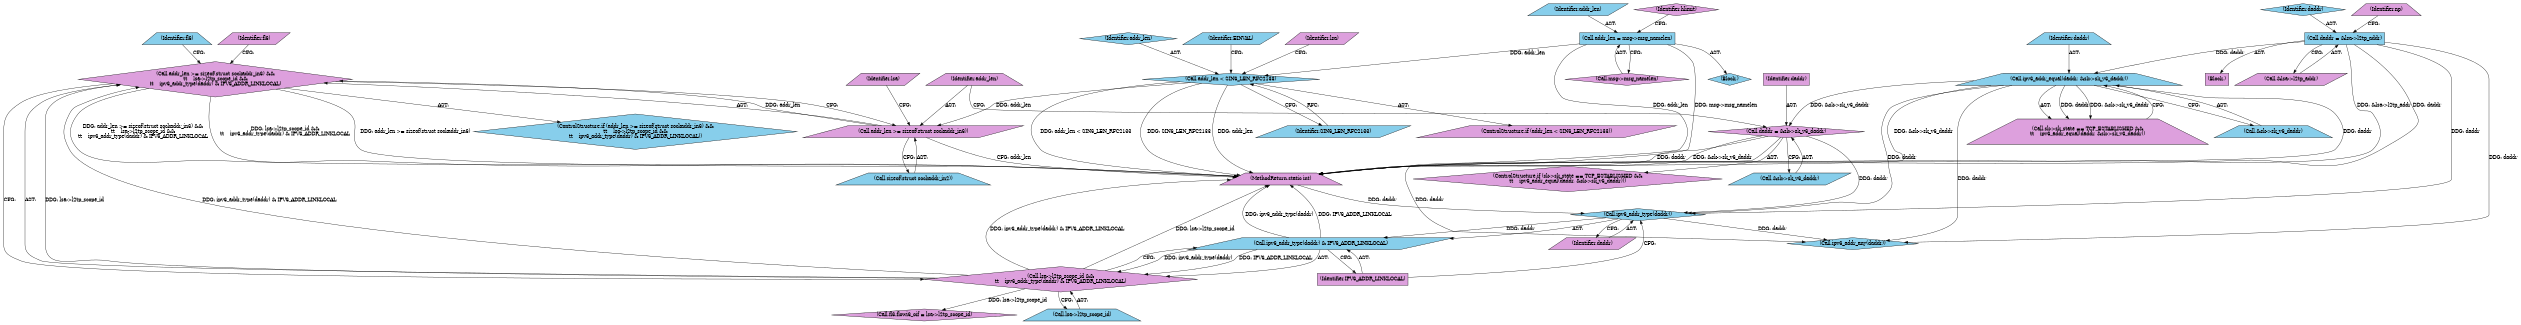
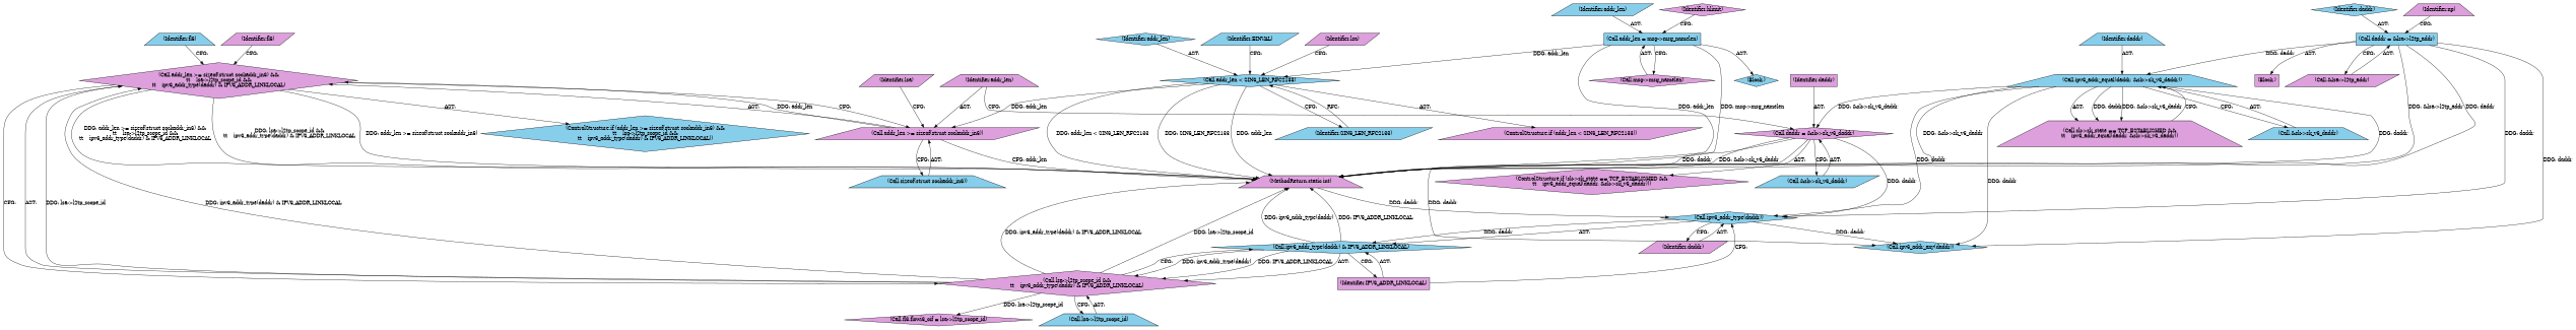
  digraph {
    node [fillcolor=plum shape=diamond style=filled]
    n1 [label="(Call,addr_len >= sizeof(struct sockaddr_in6) &&\n\t\t    lsa->l2tp_scope_id &&\n\t\t    ipv6_addr_type(daddr) & IPV6_ADDR_LINKLOCAL)"]
    n2 [label="(Call,addr_len >= sizeof(struct sockaddr_in6))" shape=parallelogram]
    n3 [label="(Call,lsa->l2tp_scope_id &&\n\t\t    ipv6_addr_type(daddr) & IPV6_ADDR_LINKLOCAL)"]
    n4 [label="(MethodReturn,static int)" shape=trapezium]
    n5 [fillcolor=skyblue label="(ControlStructure,if (addr_len >= sizeof(struct sockaddr_in6) &&\n\t\t    lsa->l2tp_scope_id &&\n\t\t    ipv6_addr_type(daddr) & IPV6_ADDR_LINKLOCAL))"]
-   n6 [fillcolor=skyblue label="(Call,sizeof(struct sockaddr_in2))" shape=trapezium]
-   n7 [fillcolor=skyblue label="(Call,ipv6_addr_type(daddr) & IPV6_ADDR_LINKLOCAL)" shape=parallelogram]
+   n6 [fillcolor=skyblue label="(Call,sizeof(struct sockaddr_in6))" shape=trapezium]
+   n7 [fillcolor=skyblue label="(Call,ipv6_addr_type(daddr) & IPV6_ADDR_LINKLOCAL)"]
    n8 [label="(Call,fl6.flowi6_oif = lsa->l2tp_scope_id)"]
    n9 [fillcolor=skyblue label="(Call,lsa->l2tp_scope_id)" shape=trapezium]
    n10 [fillcolor=skyblue label="(Call,ipv6_addr_type(daddr))"]
    n11 [fillcolor=skyblue label="(Call,addr_len < SIN6_LEN_RFC2133)"]
    n12 [fillcolor=skyblue label="(Identifier,SIN6_LEN_RFC2133)" shape=parallelogram]
    n13 [label="(ControlStructure,if (addr_len < SIN6_LEN_RFC2133))" shape=parallelogram]
    n14 [fillcolor=skyblue label="(Call,addr_len = msg->msg_namelen)" shape=box]
    n15 [fillcolor=skyblue label="(Block,)"]
    n16 [label="(Call,msg->msg_namelen)"]
    n17 [label="(Identifier,IPV6_ADDR_LINKLOCAL)" shape=box]
    n18 [fillcolor=skyblue label="(Call,ipv6_addr_any(daddr))"]
    n19 [label="(Identifier,daddr)" shape=parallelogram]
    n20 [fillcolor=skyblue label="(Call,daddr = &lsa->l2tp_addr)" shape=box]
    n21 [fillcolor=skyblue label="(Call,ipv6_addr_equal(daddr, &sk->sk_v6_daddr))" shape=trapezium]
    n22 [label="(Block,)" shape=box]
    n23 [label="(Call,&lsa->l2tp_addr)" shape=parallelogram]
    n24 [label="(Call,daddr = &sk->sk_v6_daddr)"]
    n25 [label="(Call,sk->sk_state == TCP_ESTABLISHED &&\n\t\t    ipv6_addr_equal(daddr, &sk->sk_v6_daddr))" shape=trapezium]
    n26 [fillcolor=skyblue label="(Call,&sk->sk_v6_daddr)" shape=trapezium]
    n27 [label="(ControlStructure,if (sk->sk_state == TCP_ESTABLISHED &&\n\t\t    ipv6_addr_equal(daddr, &sk->sk_v6_daddr)))"]
    n28 [fillcolor=skyblue label="(Call,&sk->sk_v6_daddr)" shape=parallelogram]
    n29 [fillcolor=skyblue label="(Identifier,daddr)"]
    n30 [label="(Identifier,lsa)" shape=parallelogram]
    n31 [fillcolor=skyblue label="(Identifier,daddr)" shape=trapezium]
    n32 [fillcolor=skyblue label="(Identifier,addr_len)" shape=parallelogram]
    n33 [label="(Identifier,daddr)" shape=box]
    n34 [fillcolor=skyblue label="(Identifier,addr_len)"]
    n35 [label="(Identifier,addr_len)" shape=trapezium]
    n36 [label="(Identifier,np)" shape=trapezium]
    n37 [fillcolor=skyblue label="(Identifier,EINVAL)" shape=parallelogram]
    n38 [label="(Identifier,hlimit)"]
    n39 [fillcolor=skyblue label="(Identifier,fl6)" shape=trapezium]
    n40 [label="(Identifier,fl6)" shape=parallelogram]
    n41 [label="(Identifier,lsa)" shape=parallelogram]
    n1 -> n2 [label="CFG: "]
    n1 -> n3 [label="CFG: "]
    n1 -> n4 [label="DDG: addr_len >= sizeof(struct sockaddr_in6) &&\n\t\t    lsa->l2tp_scope_id &&\n\t\t    ipv6_addr_type(daddr) & IPV6_ADDR_LINKLOCAL"]
    n1 -> n4 [label="DDG: lsa->l2tp_scope_id &&\n\t\t    ipv6_addr_type(daddr) & IPV6_ADDR_LINKLOCAL"]
    n1 -> n4 [label="DDG: addr_len >= sizeof(struct sockaddr_in6)"]
    n1 -> n5 [label="AST: "]
    n2 -> n1 [label="AST: "]
    n2 -> n1 [label="DDG: addr_len"]
    n2 -> n4 [label="CFG: addr_len"]
    n2 -> n6 [label="CFG: "]
    n3 -> n1 [label="AST: "]
    n3 -> n1 [label="DDG: lsa->l2tp_scope_id"]
    n3 -> n1 [label="DDG: ipv6_addr_type(daddr) & IPV6_ADDR_LINKLOCAL"]
    n3 -> n4 [label="DDG: ipv6_addr_type(daddr) & IPV6_ADDR_LINKLOCAL"]
    n3 -> n4 [label="DDG: lsa->l2tp_scope_id"]
    n3 -> n7 [label="CFG: "]
    n3 -> n8 [label="DDG: lsa->l2tp_scope_id"]
    n3 -> n9 [label="CFG: "]
    n4 -> n10 [label="DDG: daddr"]
    n6 -> n2 [label="AST: "]
    n7 -> n3 [label="AST: "]
    n7 -> n3 [label="DDG: ipv6_addr_type(daddr)"]
    n7 -> n3 [label="DDG: IPV6_ADDR_LINKLOCAL"]
    n7 -> n4 [label="DDG: ipv6_addr_type(daddr)"]
    n7 -> n4 [label="DDG: IPV6_ADDR_LINKLOCAL"]
    n7 -> n17 [label="CFG: "]
    n9 -> n3 [label="AST: "]
    n10 -> n7 [label="AST: "]
    n10 -> n7 [label="DDG: daddr"]
    n10 -> n18 [label="DDG: daddr"]
    n10 -> n19 [label="CFG: "]
    n11 -> n2 [label="DDG: addr_len"]
    n11 -> n4 [label="DDG: addr_len"]
    n11 -> n4 [label="DDG: addr_len < SIN6_LEN_RFC2133"]
    n11 -> n4 [label="DDG: SIN6_LEN_RFC2133"]
    n11 -> n12 [label="CFG: "]
    n11 -> n13 [label="AST: "]
    n12 -> n11 [label="RFC: "]
    n14 -> n4 [label="DDG: addr_len"]
    n14 -> n4 [label="DDG: msg->msg_namelen"]
    n14 -> n11 [label="DDG: addr_len"]
    n14 -> n15 [label="AST: "]
    n14 -> n16 [label="CFG: "]
    n16 -> n14 [label="AST: "]
    n17 -> n7 [label="AST: "]
    n17 -> n10 [label="CFG: "]
    n19 -> n10 [label="AST: "]
    n20 -> n4 [label="DDG: &lsa->l2tp_addr"]
    n20 -> n4 [label="DDG: daddr"]
    n20 -> n10 [label="DDG: daddr"]
    n20 -> n18 [label="DDG: daddr"]
    n20 -> n21 [label="DDG: daddr"]
    n20 -> n22 [label="AST: "]
    n20 -> n23 [label="CFG: "]
    n21 -> n4 [label="DDG: daddr"]
    n21 -> n4 [label="DDG: &sk->sk_v6_daddr"]
    n21 -> n10 [label="DDG: daddr"]
    n21 -> n18 [label="DDG: daddr"]
    n21 -> n24 [label="DDG: &sk->sk_v6_daddr"]
    n21 -> n25 [label="AST: "]
    n21 -> n25 [label="DDG: daddr"]
    n21 -> n25 [label="DDG: &sk->sk_v6_daddr"]
    n21 -> n26 [label="CFG: "]
    n23 -> n20 [label="AST: "]
    n24 -> n4 [label="DDG: daddr"]
    n24 -> n4 [label="DDG: &sk->sk_v6_daddr"]
    n24 -> n10 [label="DDG: daddr"]
    n24 -> n18 [label="DDG: daddr"]
    n24 -> n27 [label="AST: "]
    n24 -> n28 [label="CFG: "]
    n25 -> n21 [label="CFG: "]
    n26 -> n21 [label="AST: "]
    n28 -> n24 [label="AST: "]
    n29 -> n20 [label="AST: "]
    n30 -> n2 [label="CFG: "]
    n31 -> n21 [label="AST: "]
    n32 -> n14 [label="AST: "]
    n33 -> n24 [label="AST: "]
    n34 -> n11 [label="AST: "]
    n35 -> n2 [label="AST: "]
    n35 -> n24 [label="CFG: "]
    n36 -> n20 [label="CFG: "]
    n37 -> n11 [label="CFG: "]
    n38 -> n14 [label="CFG: "]
    n39 -> n1 [label="CFG: "]
    n40 -> n1 [label="CFG: "]
    n41 -> n11 [label="CFG: "]
  }
